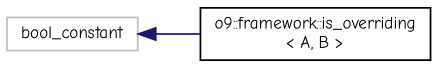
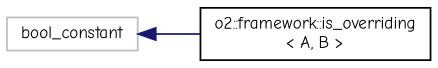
  digraph {
    rankdir=LR
    fontname="Comic Neue"
    node [fontname="Comic Neue" fontsize=10 shape=record]
    n1 [color=grey75 height=0.2 label=bool_constant width=0.4]
-   n2 [color=black height=0.2 label="o9::framework::is_overriding\l\< A, B \>" width=0.4]
+   n2 [color=black height=0.2 label="o2::framework::is_overriding\l\< A, B \>" width=0.4]
    n1 -> n2 [color=midnightblue dir=back fontname="Comic Neue" fontsize=10 labelfontname=Helvetica labelfontsize=10 style=solid]
  }
